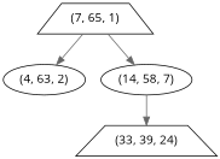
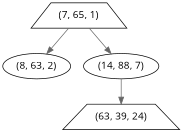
  digraph {
    fontname="Open Sans"
    node [fontname="Open Sans" shape=ellipse]
    edge [color=gray40 fontname="Open Sans"]
-   "(8, 63, 2)" [label="(4, 63, 2)"]
+   "(8, 63, 2)"
    "(7, 65, 1)" [shape=trapezium]
-   "(14, 58, 7)"
-   "(33, 39, 24)" [shape=trapezium]
+   "(14, 58, 7)" [label="(14, 88, 7)"]
+   "(33, 39, 24)" [shape=trapezium label="(63, 39, 24)"]
    "(7, 65, 1)" -> "(8, 63, 2)"
    "(7, 65, 1)" -> "(14, 58, 7)"
    "(14, 58, 7)" -> "(33, 39, 24)"
  }
